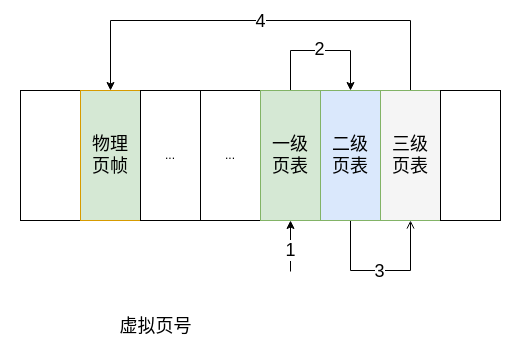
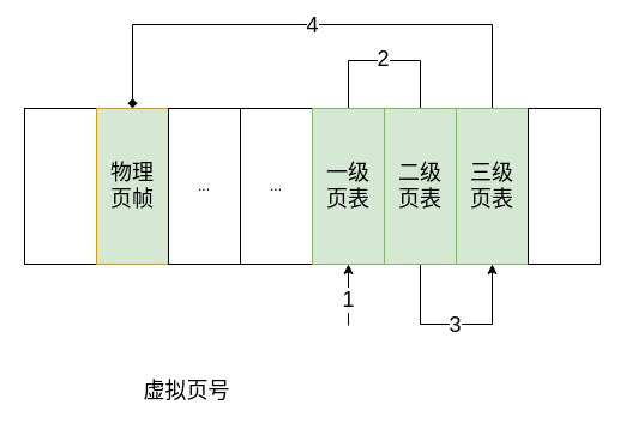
  <mxCell id="0" />
  <mxCell id="1" parent="0" />
  <mxCell id="2" value="" style="rounded=0;whiteSpace=wrap;html=1;" vertex="1" parent="1"><mxGeometry x="20" y="90" width="60" height="130" as="geometry" /></mxCell>
  <mxCell id="3" value="&lt;font style=&quot;font-size: 18px;&quot;&gt;物理&lt;br&gt;页帧&lt;/font&gt;" style="rounded=0;whiteSpace=wrap;html=1;fillColor=#d5e8d4;strokeColor=#d79b00;" vertex="1" parent="1"><mxGeometry x="80" y="90" width="60" height="130" as="geometry" /></mxCell>
  <mxCell id="4" value="..." style="rounded=0;whiteSpace=wrap;html=1;" vertex="1" parent="1"><mxGeometry x="140" y="90" width="60" height="130" as="geometry" /></mxCell>
  <mxCell id="5" value="..." style="rounded=0;whiteSpace=wrap;html=1;" vertex="1" parent="1"><mxGeometry x="200" y="90" width="60" height="130" as="geometry" /></mxCell>
- <mxCell id="6" style="edgeStyle=orthogonalEdgeStyle;rounded=0;orthogonalLoop=1;jettySize=auto;html=1;exitX=0.5;exitY=0;exitDx=0;exitDy=0;entryX=0.5;entryY=0;entryDx=0;entryDy=0;fontSize=18;" edge="1" parent="1" source="8" target="11"><mxGeometry relative="1" as="geometry"><Array as="points"><mxPoint x="290" y="50" /><mxPoint x="350" y="50" /></Array></mxGeometry></mxCell>
+ <mxCell id="6" style="edgeStyle=orthogonalEdgeStyle;rounded=0;orthogonalLoop=1;jettySize=auto;html=1;exitX=0.5;exitY=0;exitDx=0;exitDy=0;entryX=0.5;entryY=0;entryDx=0;entryDy=0;fontSize=18;endArrow=none;" edge="1" parent="1" source="8" target="11"><mxGeometry relative="1" as="geometry"><Array as="points"><mxPoint x="290" y="50" /><mxPoint x="350" y="50" /></Array></mxGeometry></mxCell>
  <mxCell id="7" value="2" style="edgeLabel;html=1;align=center;verticalAlign=middle;resizable=0;points=[];fontSize=18;" vertex="1" connectable="0" parent="6"><mxGeometry x="-0.029" y="2" relative="1" as="geometry"><mxPoint as="offset" /></mxGeometry></mxCell>
  <mxCell id="8" value="&lt;font style=&quot;font-size: 18px;&quot;&gt;一级&lt;br&gt;页表&lt;/font&gt;" style="rounded=0;whiteSpace=wrap;html=1;fillColor=#d5e8d4;strokeColor=#82b366;" vertex="1" parent="1"><mxGeometry x="260" y="90" width="60" height="130" as="geometry" /></mxCell>
- <mxCell id="9" style="edgeStyle=orthogonalEdgeStyle;rounded=0;orthogonalLoop=1;jettySize=auto;html=1;exitX=0.5;exitY=1;exitDx=0;exitDy=0;entryX=0.5;entryY=1;entryDx=0;entryDy=0;fontSize=18;endArrow=open;" edge="1" parent="1" source="11" target="14"><mxGeometry relative="1" as="geometry"><Array as="points"><mxPoint x="350" y="270" /><mxPoint x="410" y="270" /></Array></mxGeometry></mxCell>
+ <mxCell id="9" style="edgeStyle=orthogonalEdgeStyle;rounded=0;orthogonalLoop=1;jettySize=auto;html=1;exitX=0.5;exitY=1;exitDx=0;exitDy=0;entryX=0.5;entryY=1;entryDx=0;entryDy=0;fontSize=18;" edge="1" parent="1" source="11" target="14"><mxGeometry relative="1" as="geometry"><Array as="points"><mxPoint x="350" y="270" /><mxPoint x="410" y="270" /></Array></mxGeometry></mxCell>
  <mxCell id="10" value="3" style="edgeLabel;html=1;align=center;verticalAlign=middle;resizable=0;points=[];fontSize=18;" vertex="1" connectable="0" parent="9"><mxGeometry x="-0.025" relative="1" as="geometry"><mxPoint as="offset" /></mxGeometry></mxCell>
- <mxCell id="11" value="&lt;font style=&quot;font-size: 18px;&quot;&gt;二级&lt;br&gt;页表&lt;/font&gt;" style="rounded=0;whiteSpace=wrap;html=1;fillColor=#dae8fc;strokeColor=#82b366;" vertex="1" parent="1"><mxGeometry x="320" y="90" width="60" height="130" as="geometry" /></mxCell>
- <mxCell id="12" style="edgeStyle=orthogonalEdgeStyle;rounded=0;orthogonalLoop=1;jettySize=auto;html=1;exitX=0.5;exitY=0;exitDx=0;exitDy=0;entryX=0.5;entryY=0;entryDx=0;entryDy=0;fontSize=18;" edge="1" parent="1" source="14" target="3"><mxGeometry relative="1" as="geometry"><Array as="points"><mxPoint x="410" y="20" /><mxPoint x="110" y="20" /></Array></mxGeometry></mxCell>
+ <mxCell id="11" value="&lt;font style=&quot;font-size: 18px;&quot;&gt;二级&lt;br&gt;页表&lt;/font&gt;" style="rounded=0;whiteSpace=wrap;html=1;fillColor=#d5e8d4;strokeColor=#82b366;" vertex="1" parent="1"><mxGeometry x="320" y="90" width="60" height="130" as="geometry" /></mxCell>
+ <mxCell id="12" style="edgeStyle=orthogonalEdgeStyle;rounded=0;orthogonalLoop=1;jettySize=auto;html=1;exitX=0.5;exitY=0;exitDx=0;exitDy=0;entryX=0.5;entryY=0;entryDx=0;entryDy=0;fontSize=18;endArrow=diamond;" edge="1" parent="1" source="14" target="3"><mxGeometry relative="1" as="geometry"><Array as="points"><mxPoint x="410" y="20" /><mxPoint x="110" y="20" /></Array></mxGeometry></mxCell>
  <mxCell id="13" value="4" style="edgeLabel;html=1;align=center;verticalAlign=middle;resizable=0;points=[];fontSize=18;" vertex="1" connectable="0" parent="12"><mxGeometry x="0.004" relative="1" as="geometry"><mxPoint as="offset" /></mxGeometry></mxCell>
- <mxCell id="14" value="&lt;font style=&quot;font-size: 18px;&quot;&gt;三级&lt;br&gt;页表&lt;/font&gt;" style="rounded=0;whiteSpace=wrap;html=1;fillColor=#f5f5f5;strokeColor=#82b366;" vertex="1" parent="1"><mxGeometry x="380" y="90" width="60" height="130" as="geometry" /></mxCell>
+ <mxCell id="14" value="&lt;font style=&quot;font-size: 18px;&quot;&gt;三级&lt;br&gt;页表&lt;/font&gt;" style="rounded=0;whiteSpace=wrap;html=1;fillColor=#d5e8d4;strokeColor=#82b366;" vertex="1" parent="1"><mxGeometry x="380" y="90" width="60" height="130" as="geometry" /></mxCell>
  <mxCell id="15" value="" style="rounded=0;whiteSpace=wrap;html=1;" vertex="1" parent="1"><mxGeometry x="440" y="90" width="60" height="130" as="geometry" /></mxCell>
  <mxCell id="16" style="edgeStyle=orthogonalEdgeStyle;rounded=0;orthogonalLoop=1;jettySize=auto;html=1;exitX=0.5;exitY=0;exitDx=0;exitDy=0;entryX=0.5;entryY=1;entryDx=0;entryDy=0;" edge="1" parent="1" source="18" target="8"><mxGeometry relative="1" as="geometry" /></mxCell>
  <mxCell id="17" value="&lt;font style=&quot;font-size: 18px;&quot;&gt;1&lt;/font&gt;" style="edgeLabel;html=1;align=center;verticalAlign=middle;resizable=0;points=[];" vertex="1" connectable="0" parent="16"><mxGeometry x="0.1" y="1" relative="1" as="geometry"><mxPoint y="6" as="offset" /></mxGeometry></mxCell>
  <mxCell id="18" value="" style="shape=image;html=1;verticalAlign=top;verticalLabelPosition=bottom;labelBackgroundColor=#ffffff;imageAspect=0;aspect=fixed;image=https://cdn1.iconfinder.com/data/icons/computer-hardware-hand-drawn-vol-1/52/ram__hardware__memory__memorycard__electronics__chip__technology-128.png" vertex="1" parent="1"><mxGeometry x="267.5" y="271" width="45" height="45" as="geometry" /></mxCell>
  <mxCell id="19" value="&lt;font style=&quot;font-size: 18px;&quot;&gt;虚拟页号&lt;/font&gt;" style="text;html=1;align=center;verticalAlign=middle;resizable=0;points=[];autosize=1;strokeColor=none;fillColor=none;" vertex="1" parent="1"><mxGeometry x="110" y="316" width="90" height="20" as="geometry" /></mxCell>
